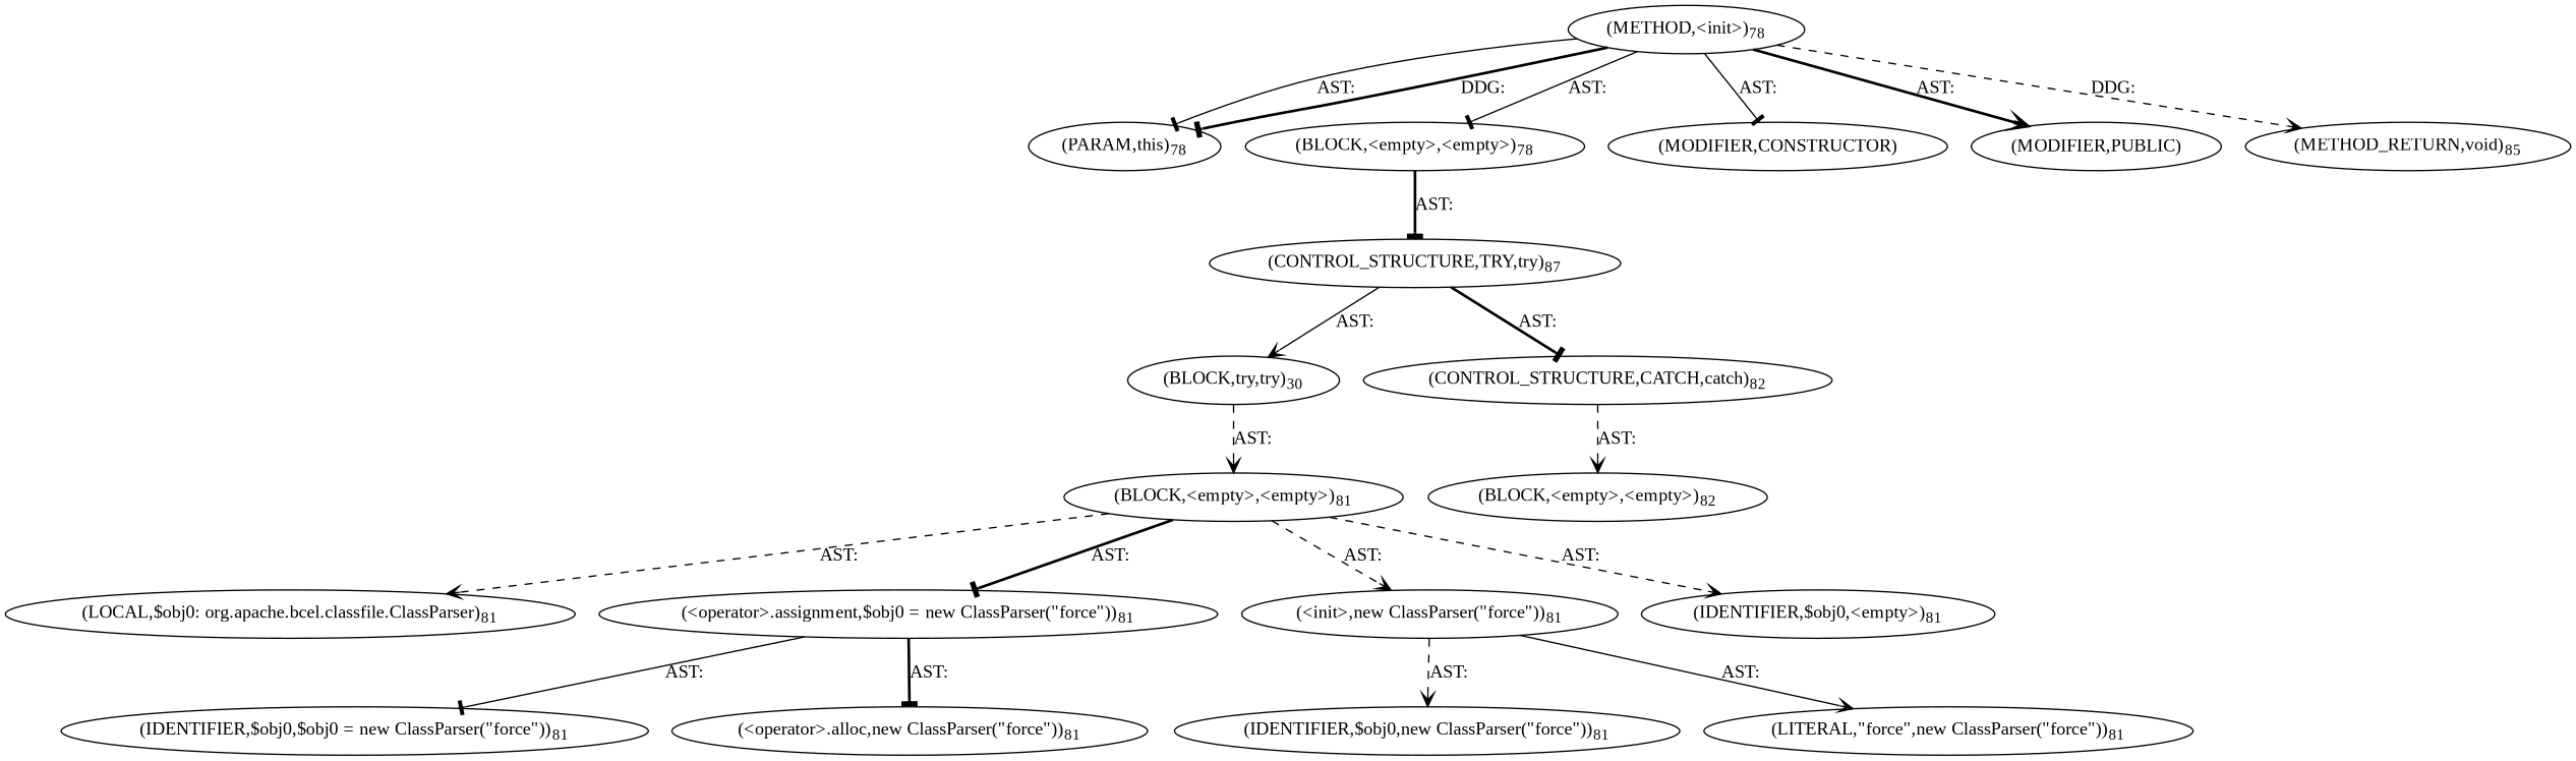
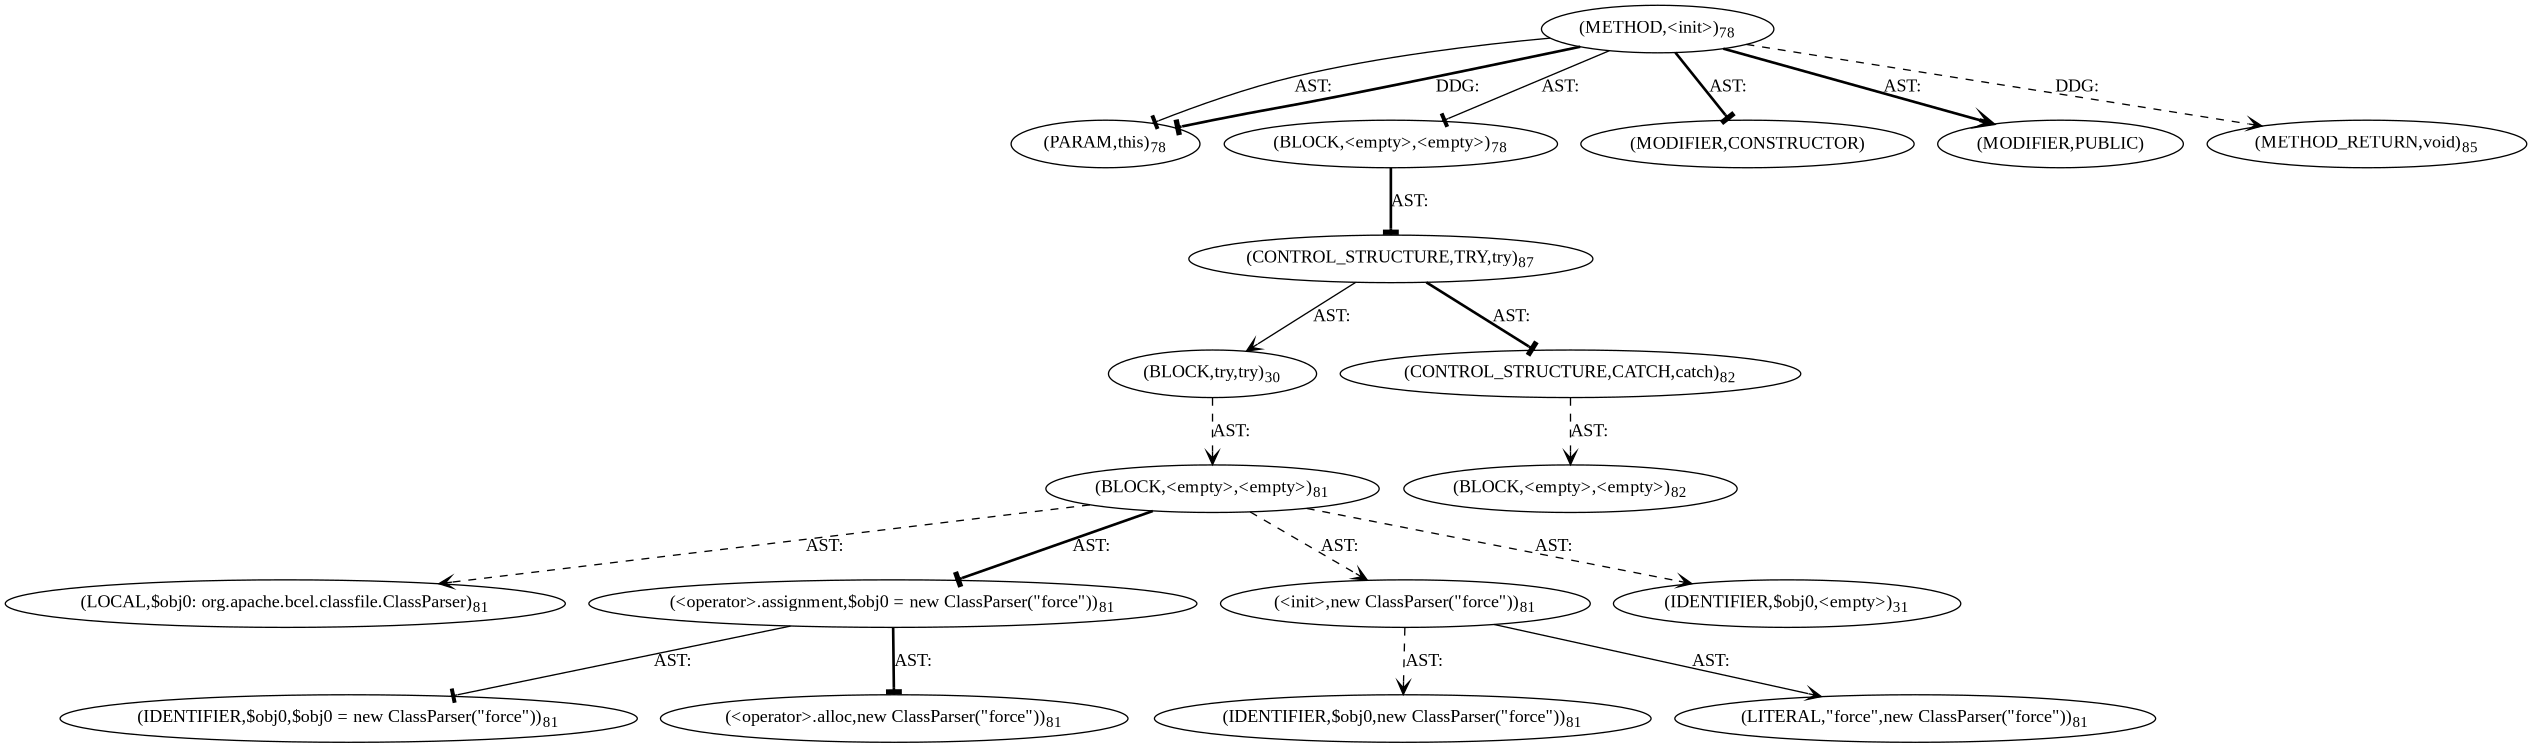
  digraph {
    fontname="Liberation Serif"
    node [fontname="Liberation Serif"]
    edge [arrowhead=vee fontname="Liberation Serif" style=dashed]
    n1 [label=<(METHOD,&lt;init&gt;)<SUB>78</SUB>>]
    n2 [label=<(PARAM,this)<SUB>78</SUB>>]
    n3 [label=<(BLOCK,&lt;empty&gt;,&lt;empty&gt;)<SUB>78</SUB>>]
    n4 [label=<(MODIFIER,CONSTRUCTOR)>]
    n5 [label=<(MODIFIER,PUBLIC)>]
    n6 [label=<(METHOD_RETURN,void)<SUB>85</SUB>>]
    n7 [label=<(CONTROL_STRUCTURE,TRY,try)<SUB>87</SUB>>]
    n8 [label=<(BLOCK,try,try)<SUB>30</SUB>>]
    n9 [label=<(CONTROL_STRUCTURE,CATCH,catch)<SUB>82</SUB>>]
    n10 [label=<(BLOCK,&lt;empty&gt;,&lt;empty&gt;)<SUB>81</SUB>>]
    n11 [label=<(BLOCK,&lt;empty&gt;,&lt;empty&gt;)<SUB>82</SUB>>]
    n12 [label=<(LOCAL,$obj0: org.apache.bcel.classfile.ClassParser)<SUB>81</SUB>>]
    n13 [label=<(&lt;operator&gt;.assignment,$obj0 = new ClassParser(&quot;force&quot;))<SUB>81</SUB>>]
    n14 [label=<(&lt;init&gt;,new ClassParser(&quot;force&quot;))<SUB>81</SUB>>]
-   n15 [label=<(IDENTIFIER,$obj0,&lt;empty&gt;)<SUB>81</SUB>>]
+   n15 [label=<(IDENTIFIER,$obj0,&lt;empty&gt;)<SUB>31</SUB>>]
    n16 [label=<(IDENTIFIER,$obj0,$obj0 = new ClassParser(&quot;force&quot;))<SUB>81</SUB>>]
    n17 [label=<(&lt;operator&gt;.alloc,new ClassParser(&quot;force&quot;))<SUB>81</SUB>>]
    n18 [label=<(IDENTIFIER,$obj0,new ClassParser(&quot;force&quot;))<SUB>81</SUB>>]
    n19 [label=<(LITERAL,&quot;force&quot;,new ClassParser(&quot;force&quot;))<SUB>81</SUB>>]
    n1 -> n2 [arrowhead=tee label="AST: " style=solid]
    n1 -> n2 [arrowhead=tee label="DDG: " style=bold]
    n1 -> n3 [arrowhead=tee label="AST: " style=solid]
-   n1 -> n4 [arrowhead=tee label="AST: " style=solid]
+   n1 -> n4 [arrowhead=tee label="AST: " style=bold]
    n1 -> n5 [label="AST: " style=bold]
    n1 -> n6 [label="DDG: "]
    n3 -> n7 [arrowhead=tee label="AST: " style=bold]
    n7 -> n8 [label="AST: " style=solid]
    n7 -> n9 [arrowhead=tee label="AST: " style=bold]
    n8 -> n10 [label="AST: "]
    n9 -> n11 [label="AST: "]
    n10 -> n12 [label="AST: "]
    n10 -> n13 [arrowhead=tee label="AST: " style=bold]
    n10 -> n14 [label="AST: "]
    n10 -> n15 [label="AST: "]
    n13 -> n16 [arrowhead=tee label="AST: " style=solid]
    n13 -> n17 [arrowhead=tee label="AST: " style=bold]
    n14 -> n18 [label="AST: "]
    n14 -> n19 [label="AST: " style=solid]
  }
